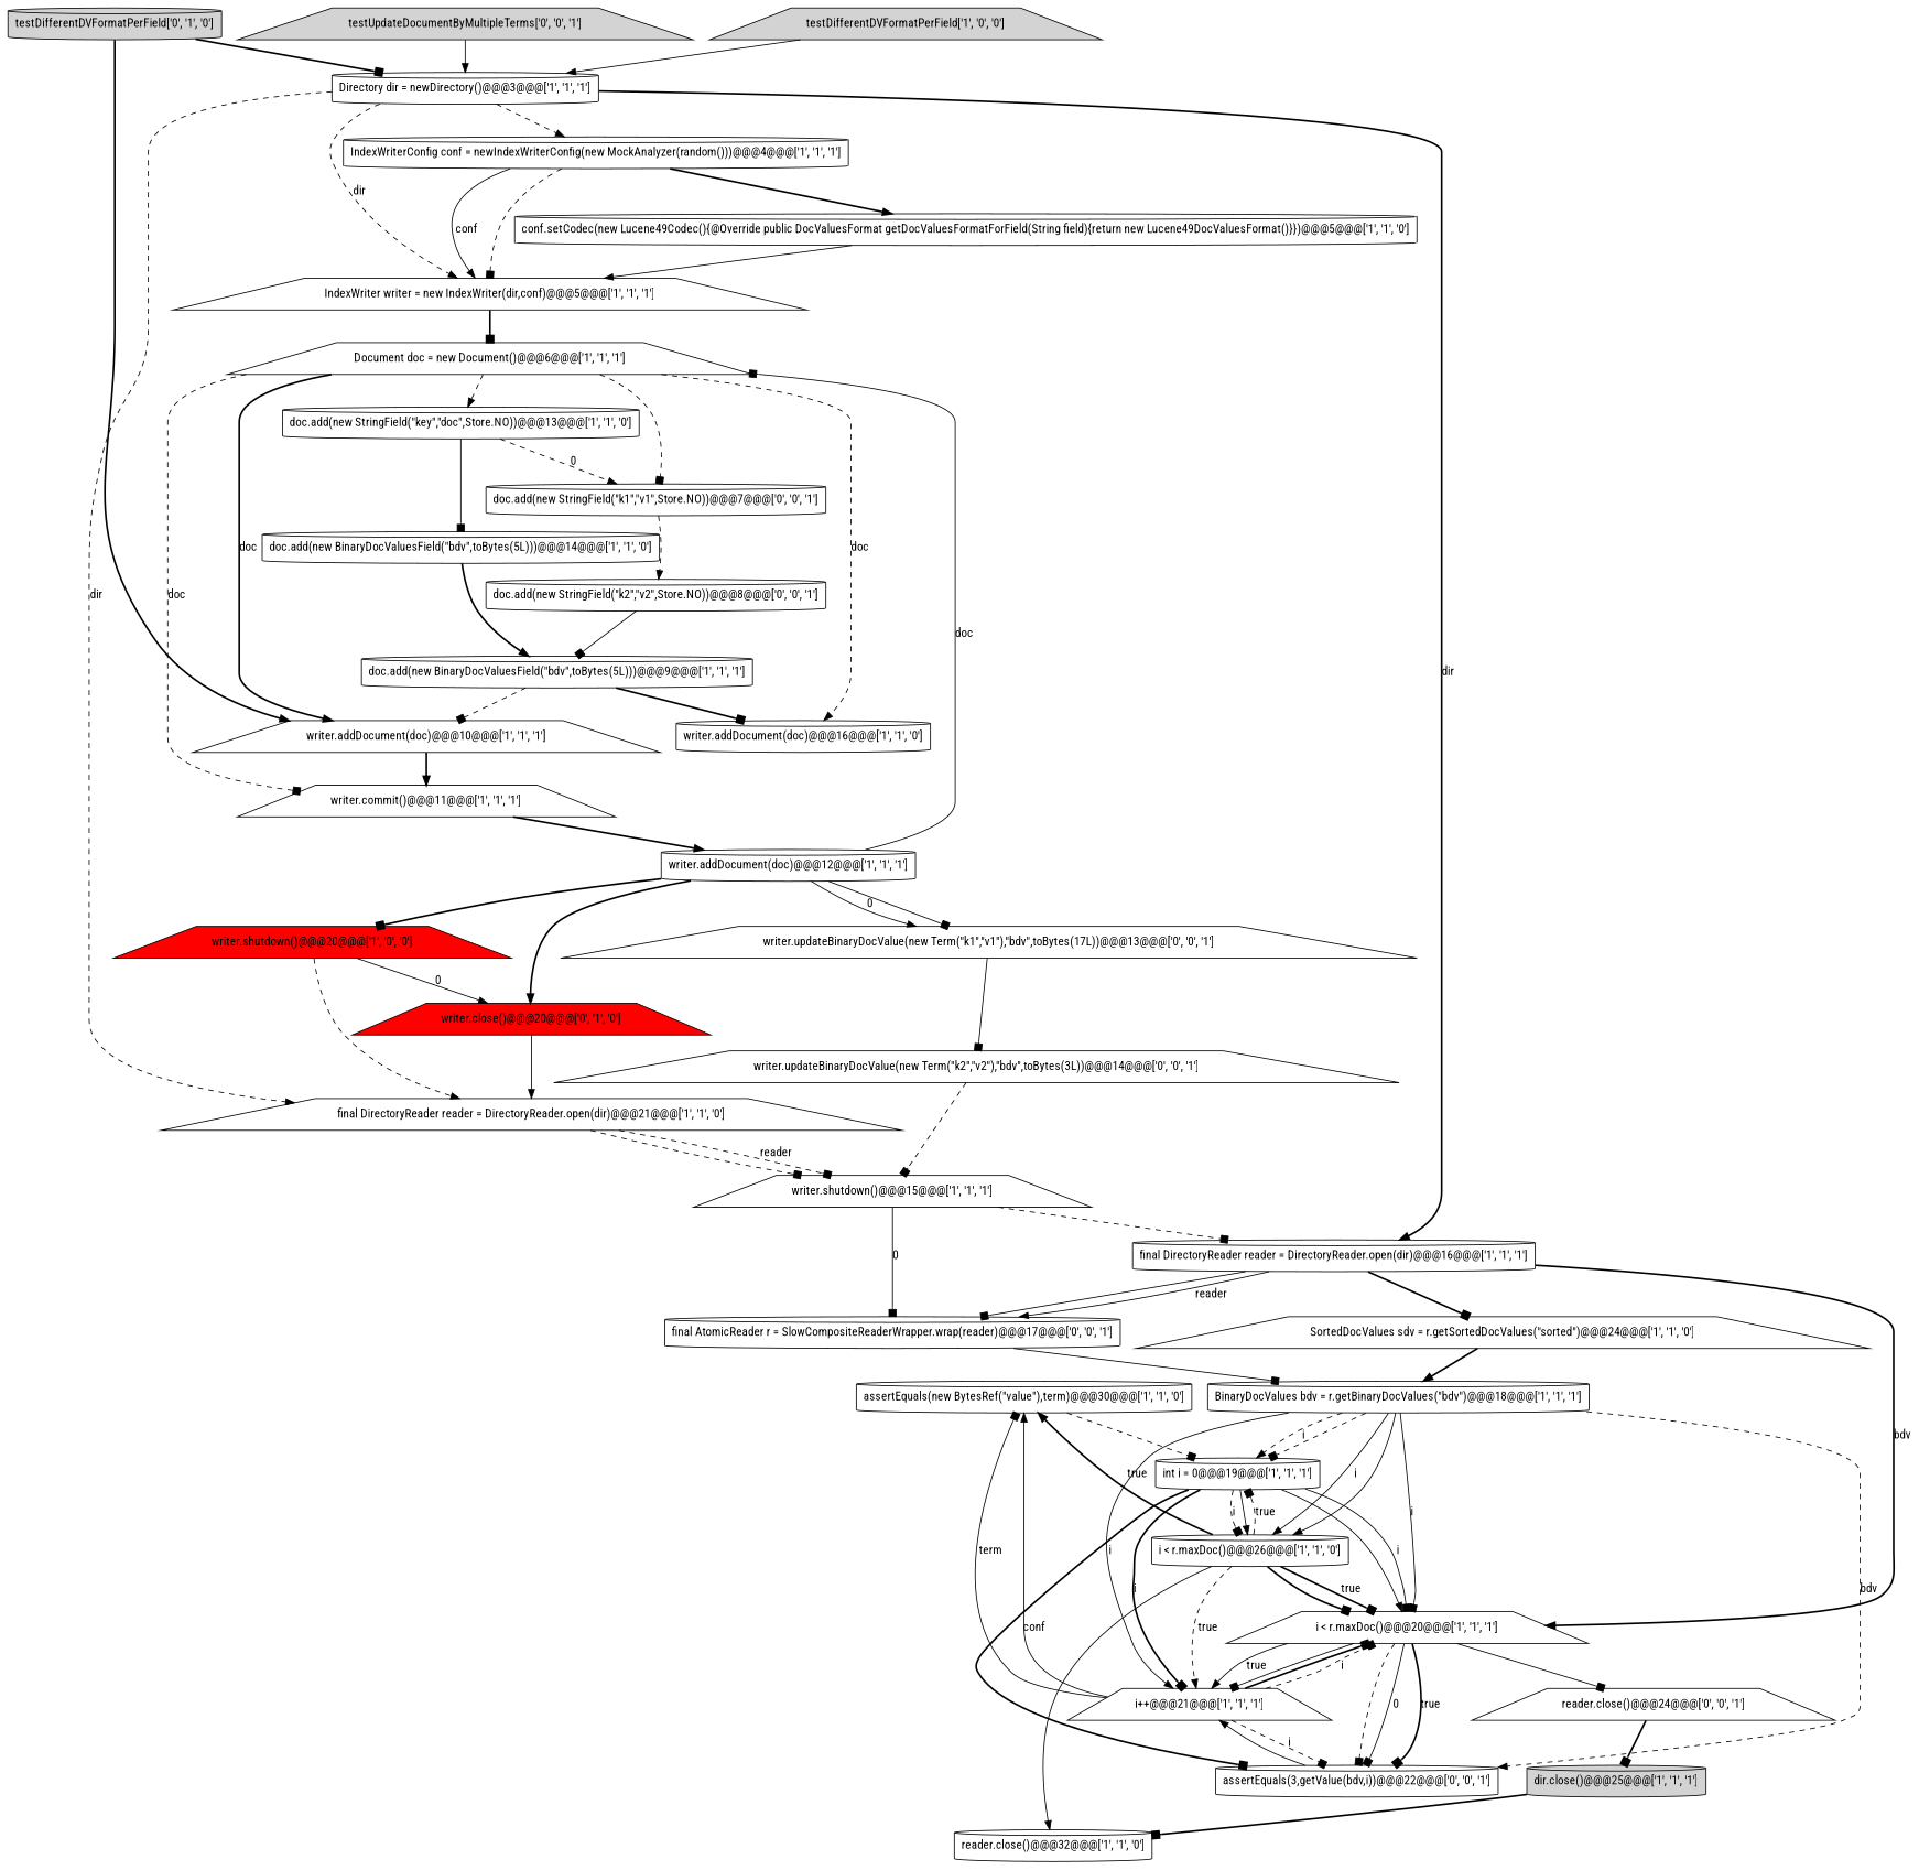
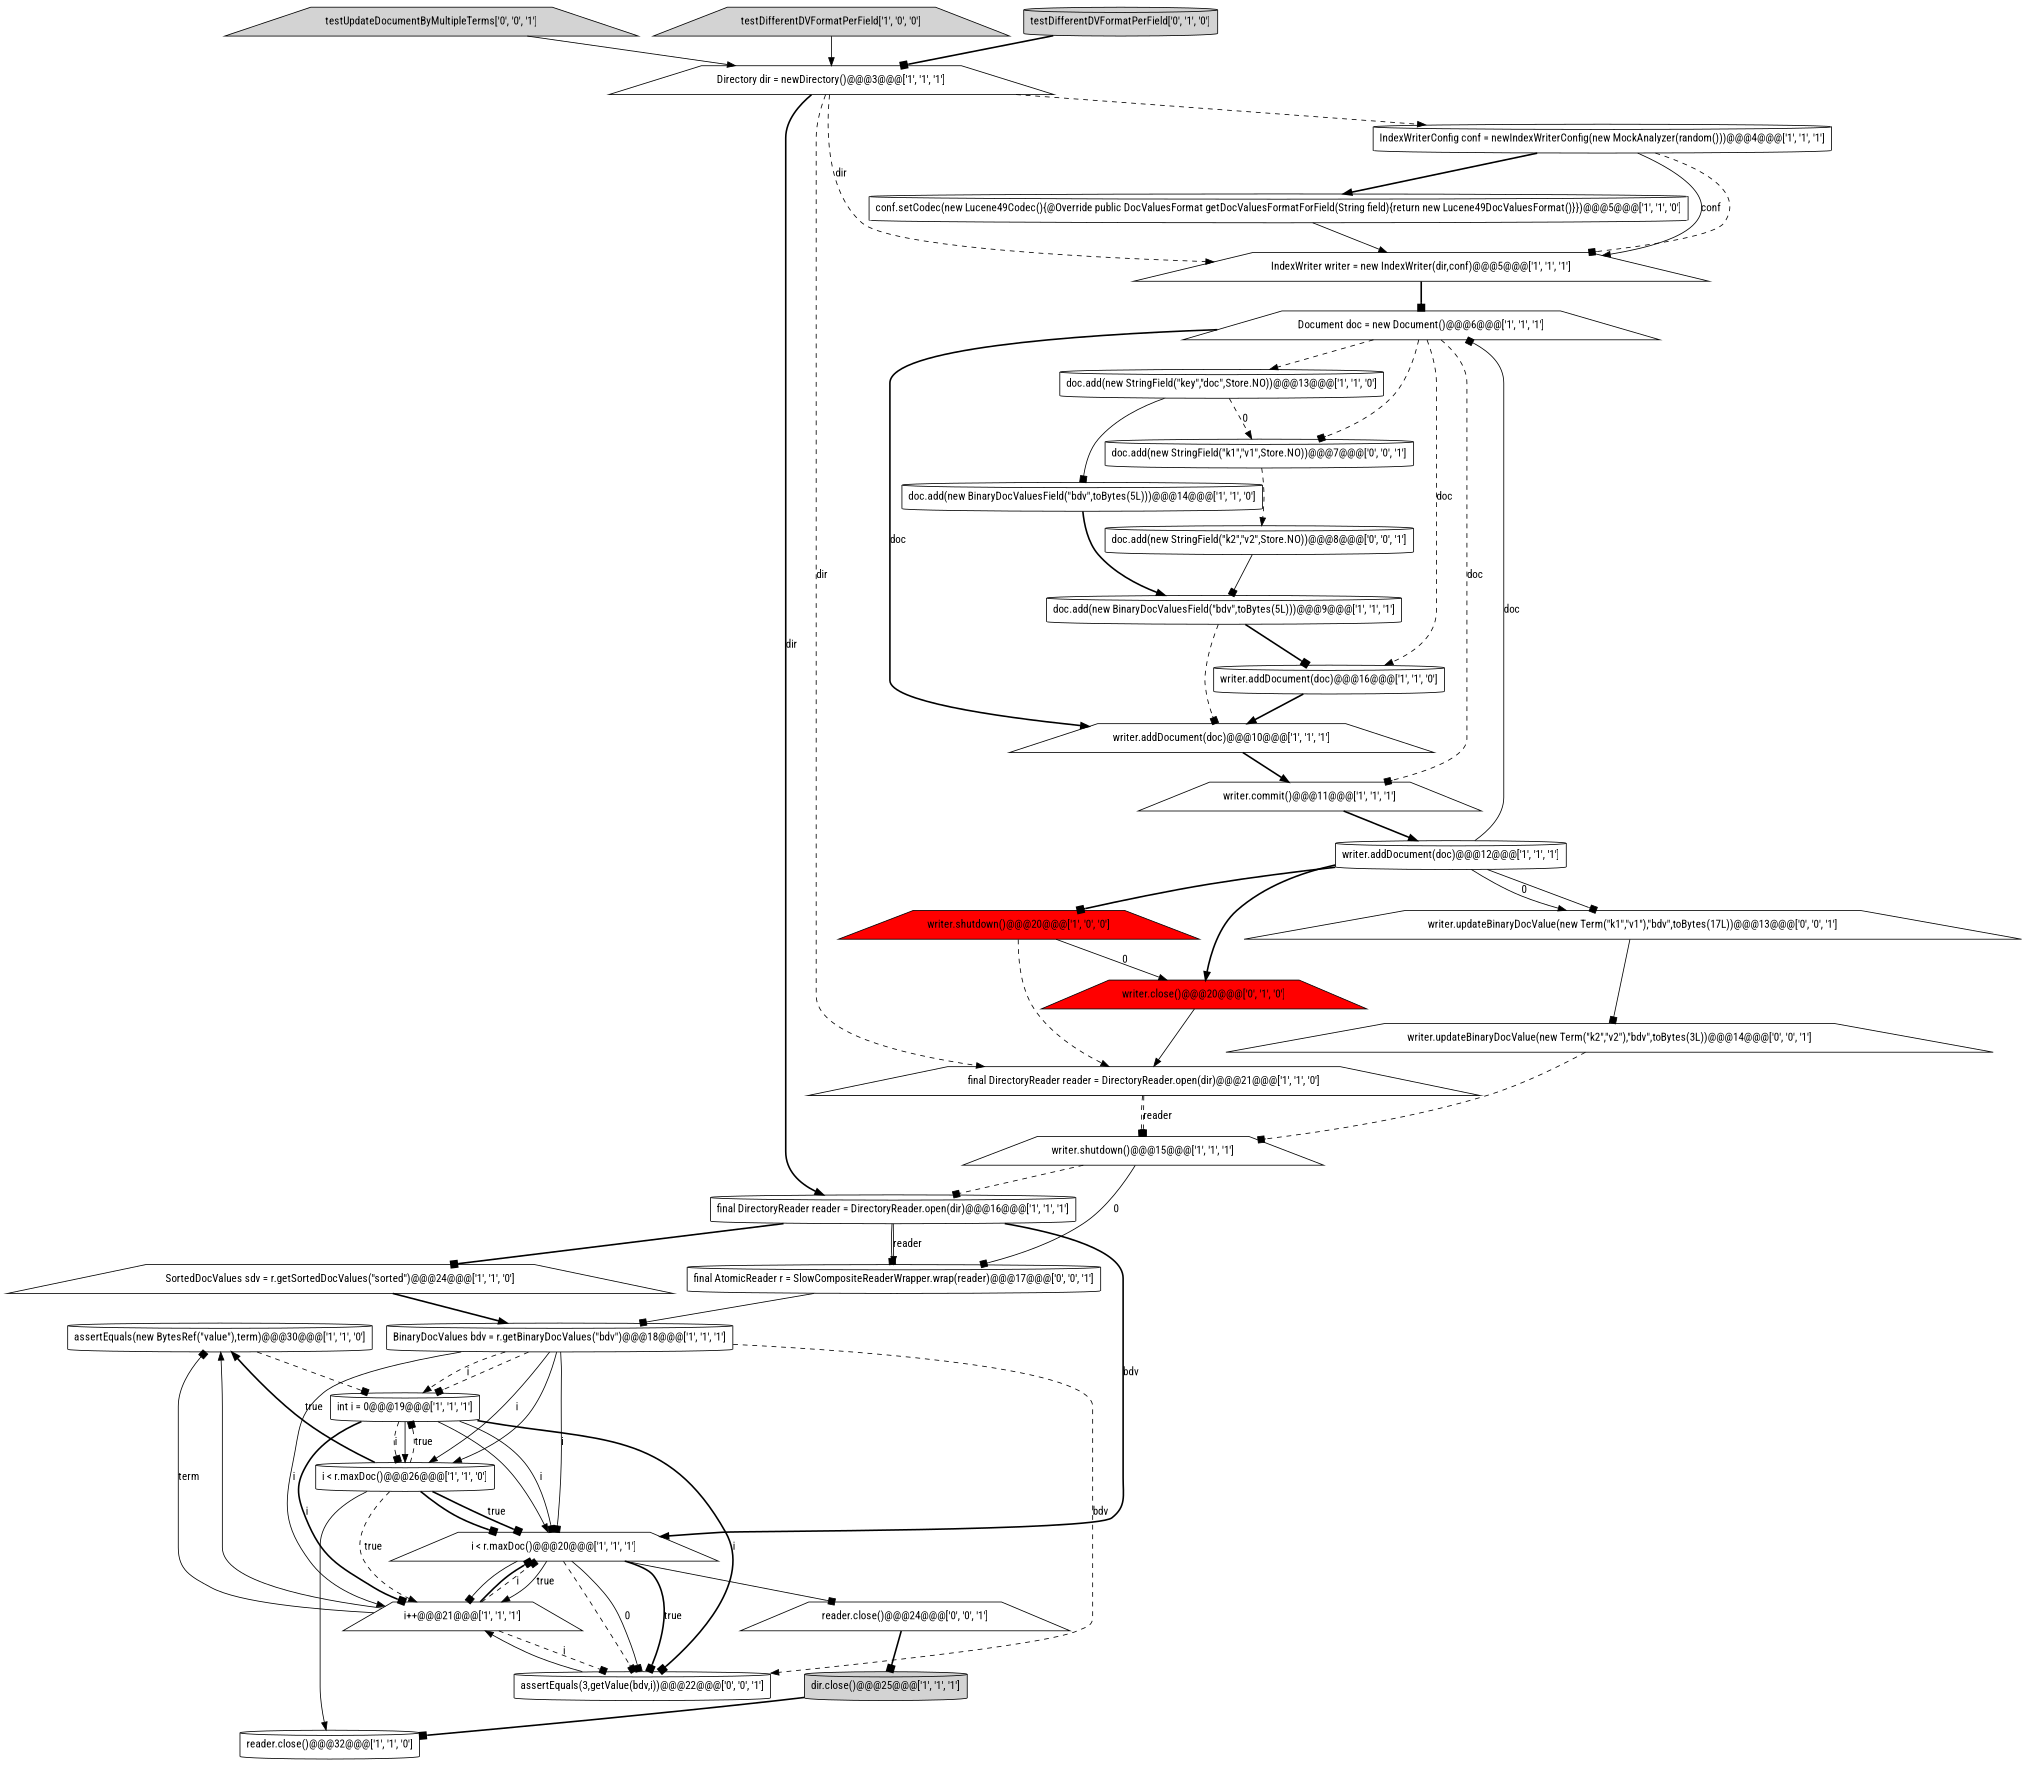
  digraph {
    fontname="Roboto Condensed"
    node [fillcolor=white fontname="Roboto Condensed" shape=cylinder style=filled]
    edge [arrowhead=box fontname="Roboto Condensed" style=solid]
    n1 [label="assertEquals(new BytesRef(\"value\"),term)@@@30@@@['1', '1', '0']"]
    n2 [label="int i = 0@@@19@@@['1', '1', '1']"]
    n3 [label="i < r.maxDoc()@@@20@@@['1', '1', '1']" shape=trapezium]
    n4 [label="i++@@@21@@@['1', '1', '1']" shape=trapezium]
    n5 [label="assertEquals(3,getValue(bdv,i))@@@22@@@['0', '0', '1']"]
    n6 [label="i < r.maxDoc()@@@26@@@['1', '1', '0']"]
    n7 [label="reader.close()@@@24@@@['0', '0', '1']" shape=trapezium]
    n8 [fillcolor=lightgray label="dir.close()@@@25@@@['1', '1', '1']"]
    n9 [label="doc.add(new StringField(\"k1\",\"v1\",Store.NO))@@@7@@@['0', '0', '1']"]
    n10 [label="doc.add(new StringField(\"k2\",\"v2\",Store.NO))@@@8@@@['0', '0', '1']"]
    n11 [label="doc.add(new BinaryDocValuesField(\"bdv\",toBytes(5L)))@@@9@@@['1', '1', '1']"]
    n12 [label="writer.addDocument(doc)@@@16@@@['1', '1', '0']"]
    n13 [label="writer.addDocument(doc)@@@10@@@['1', '1', '1']" shape=trapezium]
    n14 [label="writer.commit()@@@11@@@['1', '1', '1']" shape=trapezium]
    n15 [label="writer.updateBinaryDocValue(new Term(\"k2\",\"v2\"),\"bdv\",toBytes(3L))@@@14@@@['0', '0', '1']" shape=trapezium]
    n16 [label="writer.shutdown()@@@15@@@['1', '1', '1']" shape=trapezium]
    n17 [label="final AtomicReader r = SlowCompositeReaderWrapper.wrap(reader)@@@17@@@['0', '0', '1']"]
    n18 [label="final DirectoryReader reader = DirectoryReader.open(dir)@@@16@@@['1', '1', '1']"]
    n19 [fillcolor=lightgray label="testUpdateDocumentByMultipleTerms['0', '0', '1']" shape=trapezium]
-   n20 [label="Directory dir = newDirectory()@@@3@@@['1', '1', '1']"]
+   n20 [label="Directory dir = newDirectory()@@@3@@@['1', '1', '1']" shape=trapezium]
    n21 [label="IndexWriterConfig conf = newIndexWriterConfig(new MockAnalyzer(random()))@@@4@@@['1', '1', '1']"]
    n22 [label="IndexWriter writer = new IndexWriter(dir,conf)@@@5@@@['1', '1', '1']" shape=trapezium]
    n23 [label="final DirectoryReader reader = DirectoryReader.open(dir)@@@21@@@['1', '1', '0']" shape=trapezium]
    n24 [label="conf.setCodec(new Lucene49Codec(){@Override public DocValuesFormat getDocValuesFormatForField(String field){return new Lucene49DocValuesFormat()}})@@@5@@@['1', '1', '0']"]
    n25 [label="Document doc = new Document()@@@6@@@['1', '1', '1']" shape=trapezium]
    n26 [label="BinaryDocValues bdv = r.getBinaryDocValues(\"bdv\")@@@18@@@['1', '1', '1']"]
    n27 [label="writer.addDocument(doc)@@@12@@@['1', '1', '1']"]
    n28 [fillcolor=red label="writer.shutdown()@@@20@@@['1', '0', '0']" shape=trapezium]
    n29 [label="writer.updateBinaryDocValue(new Term(\"k1\",\"v1\"),\"bdv\",toBytes(17L))@@@13@@@['0', '0', '1']" shape=trapezium]
    n30 [fillcolor=red label="writer.close()@@@20@@@['0', '1', '0']" shape=trapezium]
    n31 [label="doc.add(new BinaryDocValuesField(\"bdv\",toBytes(5L)))@@@14@@@['1', '1', '0']"]
    n32 [label="SortedDocValues sdv = r.getSortedDocValues(\"sorted\")@@@24@@@['1', '1', '0']" shape=trapezium]
    n33 [fillcolor=lightgray label="testDifferentDVFormatPerField['1', '0', '0']" shape=trapezium]
    n34 [label="doc.add(new StringField(\"key\",\"doc\",Store.NO))@@@13@@@['1', '1', '0']"]
    n35 [label="reader.close()@@@32@@@['1', '1', '0']"]
    n36 [fillcolor=lightgray label="testDifferentDVFormatPerField['0', '1', '0']"]
    n1 -> n2 [style=dashed]
    n2 -> n3 [arrowhead=normal]
    n2 -> n3 [label=i]
    n2 -> n4 [label=i style=bold]
-   n2 -> n5 [label=conf style=bold]
+   n2 -> n5 [label=i style=bold]
    n2 -> n6 [label=i style=dashed]
    n2 -> n6 [arrowhead=normal]
    n3 -> n4 [arrowhead=normal label=true]
    n3 -> n4
    n3 -> n5 [label=true style=bold]
    n3 -> n5 [style=dashed]
    n3 -> n5 [label=0]
    n3 -> n7
    n4 -> n1 [label=term]
    n4 -> n1 [arrowhead=normal]
    n4 -> n3 [style=bold]
    n4 -> n3 [label=i style=dashed]
    n4 -> n5 [label=i style=dashed]
    n5 -> n4 [arrowhead=normal]
    n6 -> n1 [arrowhead=normal label=true style=bold]
    n6 -> n2 [label=true style=dashed]
    n6 -> n3 [label=true style=bold]
    n6 -> n3 [style=bold]
    n6 -> n4 [arrowhead=normal label=true style=dashed]
    n6 -> n35 [arrowhead=normal]
    n7 -> n8 [style=bold]
    n8 -> n35 [style=bold]
    n9 -> n10 [arrowhead=normal style=dashed]
    n10 -> n11
    n11 -> n12 [style=bold]
    n11 -> n13 [style=dashed]
-   n36 -> n13 [arrowhead=normal style=bold]
+   n12 -> n13 [arrowhead=normal style=bold]
    n13 -> n14 [arrowhead=normal style=bold]
    n14 -> n27 [arrowhead=normal style=bold]
    n15 -> n16 [style=dashed]
    n16 -> n17 [label=0]
    n16 -> n18 [style=dashed]
    n17 -> n26
    n18 -> n3 [arrowhead=normal label=bdv style=bold]
    n18 -> n17
    n18 -> n17 [arrowhead=normal label=reader]
    n18 -> n32 [style=bold]
    n19 -> n20 [arrowhead=normal]
    n20 -> n18 [arrowhead=normal label=dir style=bold]
    n20 -> n21 [arrowhead=normal style=dashed]
    n20 -> n22 [arrowhead=normal label=dir style=dashed]
    n20 -> n23 [arrowhead=normal label=dir style=dashed]
    n21 -> n22 [arrowhead=normal label=conf]
    n21 -> n22 [style=dashed]
    n21 -> n24 [arrowhead=normal style=bold]
    n22 -> n25 [style=bold]
    n23 -> n16 [style=dashed]
    n23 -> n16 [label=reader style=dashed]
    n24 -> n22 [arrowhead=normal]
    n25 -> n9 [style=dashed]
    n25 -> n12 [arrowhead=normal label=doc style=dashed]
    n25 -> n13 [arrowhead=normal label=doc style=bold]
    n25 -> n14 [label=doc style=dashed]
    n25 -> n34 [arrowhead=normal style=dashed]
    n26 -> n2 [style=dashed]
    n26 -> n2 [arrowhead=normal label=i style=dashed]
    n26 -> n3 [label=i]
    n26 -> n4 [arrowhead=normal label=i]
    n26 -> n5 [arrowhead=normal label=bdv style=dashed]
    n26 -> n6 [arrowhead=normal label=i]
    n26 -> n6 [arrowhead=normal]
    n27 -> n25 [label=doc]
    n27 -> n28 [style=bold]
    n27 -> n29
    n27 -> n29 [arrowhead=normal label=0]
    n27 -> n30 [arrowhead=normal style=bold]
    n28 -> n23 [arrowhead=normal style=dashed]
    n28 -> n30 [arrowhead=normal label=0]
    n29 -> n15
    n30 -> n23 [arrowhead=normal]
    n31 -> n11 [arrowhead=normal style=bold]
    n32 -> n26 [arrowhead=normal style=bold]
    n33 -> n20 [arrowhead=normal]
    n34 -> n9 [arrowhead=normal label=0 style=dashed]
    n34 -> n31
    n36 -> n20 [style=bold]
  }
